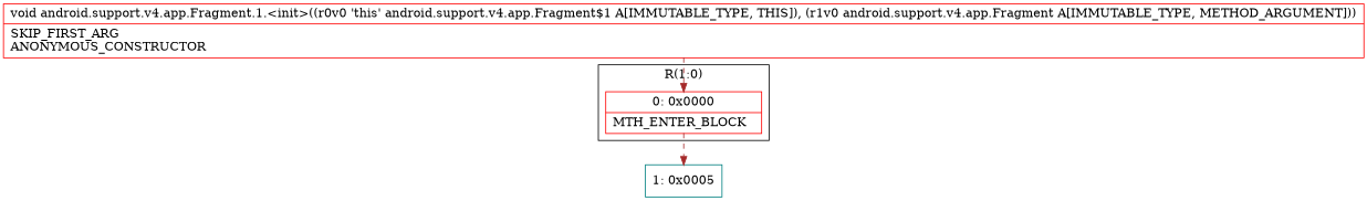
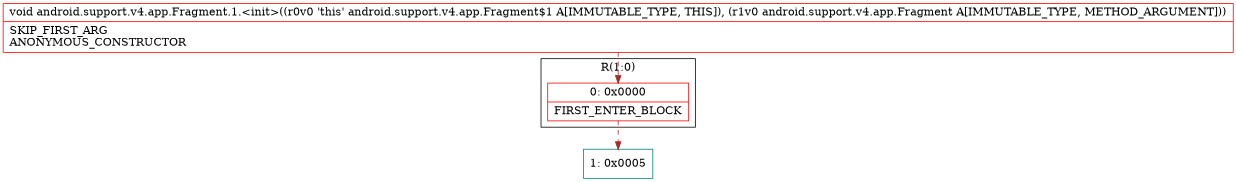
  digraph {
    node [color=red shape=record]
    edge [color=brown style=dashed]
-   n1 [label="{0\:\ 0x0000|MTH_ENTER_BLOCK\l}"]
+   n1 [label="{0\:\ 0x0000|FIRST_ENTER_BLOCK\l}"]
    n2 [color=teal label="{1\:\ 0x0005}"]
    n3 [label="{void android.support.v4.app.Fragment.1.\<init\>((r0v0 'this' android.support.v4.app.Fragment$1 A[IMMUTABLE_TYPE, THIS]), (r1v0 android.support.v4.app.Fragment A[IMMUTABLE_TYPE, METHOD_ARGUMENT]))  | SKIP_FIRST_ARG\lANONYMOUS_CONSTRUCTOR\l}"]
    subgraph cluster_1 {
      label="R(1:0)"
      n1
    }
    n1 -> n2
    n3 -> n1
  }
